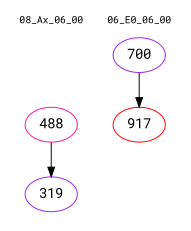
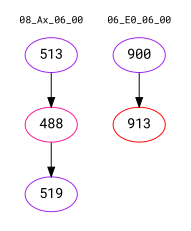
  digraph {
    fontname="Roboto Mono"
    node [color=purple fontname="Roboto Mono"]
    edge [color=black fontname="Roboto Mono"]
+   n1 [label=513]
    n2 [color=deeppink label=488]
-   n3 [label=319]
-   n4 [label=700]
-   n5 [color=red label=917]
+   n3 [label=519]
+   n4 [label=900]
+   n5 [color=red label=913]
    subgraph cluster_1 {
      color=white
      fontsize=10
      label="08_Ax_06_00"
+     n1
      n2
      n3
    }
    subgraph cluster_2 {
      color=white
      fontsize=10
      label="06_E0_06_00"
      n4
      n5
    }
+   n1 -> n2
    n2 -> n3
    n4 -> n5
  }
